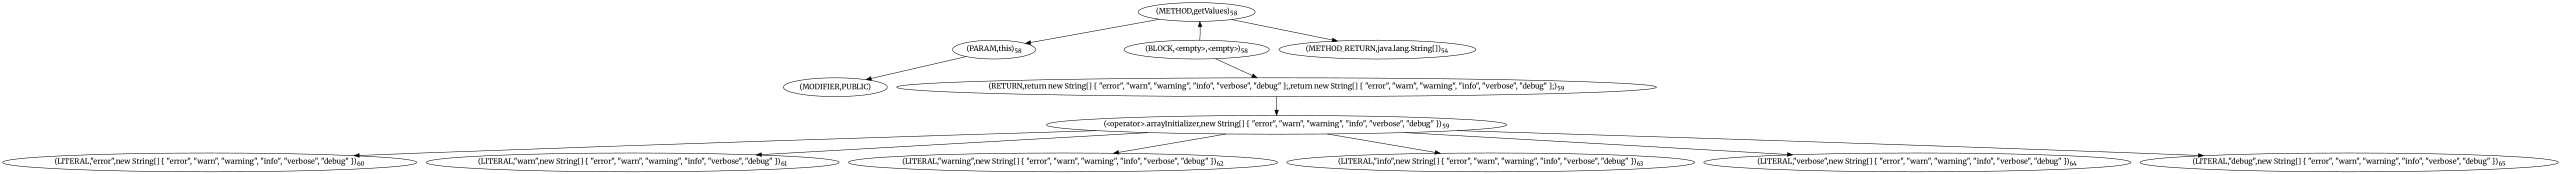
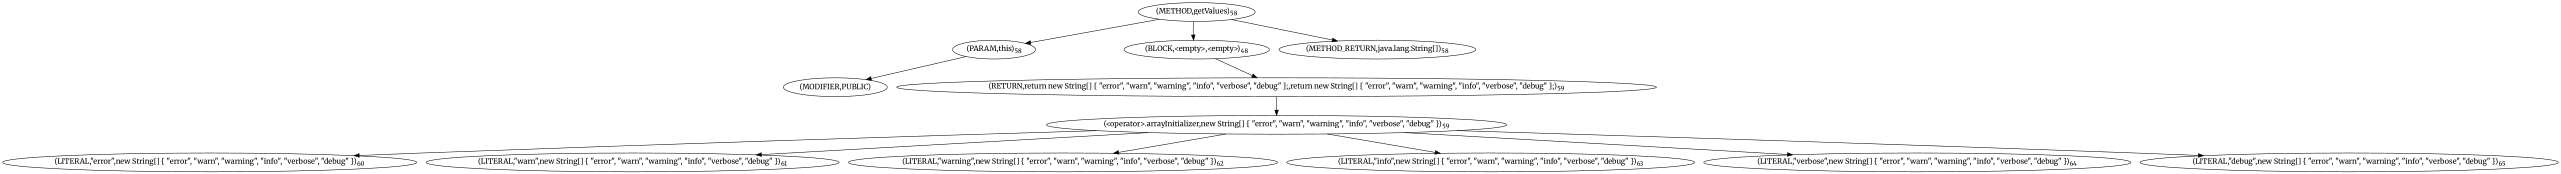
  digraph {
    fontname=Merriweather
    node [fontname=Merriweather]
    edge [fontname=Merriweather]
    n1 [label=<(METHOD,getValues)<SUB>58</SUB>>]
    n2 [label=<(PARAM,this)<SUB>58</SUB>>]
-   n3 [label=<(BLOCK,&lt;empty&gt;,&lt;empty&gt;)<SUB>58</SUB>>]
-   n4 [label=<(METHOD_RETURN,java.lang.String[])<SUB>54</SUB>>]
+   n3 [label=<(BLOCK,&lt;empty&gt;,&lt;empty&gt;)<SUB>48</SUB>>]
+   n4 [label=<(METHOD_RETURN,java.lang.String[])<SUB>58</SUB>>]
    n5 [label=<(MODIFIER,PUBLIC)>]
    n6 [label=<(RETURN,return new String[] { &quot;error&quot;, &quot;warn&quot;, &quot;warning&quot;, &quot;info&quot;, &quot;verbose&quot;, &quot;debug&quot; };,return new String[] { &quot;error&quot;, &quot;warn&quot;, &quot;warning&quot;, &quot;info&quot;, &quot;verbose&quot;, &quot;debug&quot; };)<SUB>59</SUB>>]
    n7 [label=<(&lt;operator&gt;.arrayInitializer,new String[] { &quot;error&quot;, &quot;warn&quot;, &quot;warning&quot;, &quot;info&quot;, &quot;verbose&quot;, &quot;debug&quot; })<SUB>59</SUB>>]
    n8 [label=<(LITERAL,&quot;error&quot;,new String[] { &quot;error&quot;, &quot;warn&quot;, &quot;warning&quot;, &quot;info&quot;, &quot;verbose&quot;, &quot;debug&quot; })<SUB>60</SUB>>]
    n9 [label=<(LITERAL,&quot;warn&quot;,new String[] { &quot;error&quot;, &quot;warn&quot;, &quot;warning&quot;, &quot;info&quot;, &quot;verbose&quot;, &quot;debug&quot; })<SUB>61</SUB>>]
    n10 [label=<(LITERAL,&quot;warning&quot;,new String[] { &quot;error&quot;, &quot;warn&quot;, &quot;warning&quot;, &quot;info&quot;, &quot;verbose&quot;, &quot;debug&quot; })<SUB>62</SUB>>]
    n11 [label=<(LITERAL,&quot;info&quot;,new String[] { &quot;error&quot;, &quot;warn&quot;, &quot;warning&quot;, &quot;info&quot;, &quot;verbose&quot;, &quot;debug&quot; })<SUB>63</SUB>>]
    n12 [label=<(LITERAL,&quot;verbose&quot;,new String[] { &quot;error&quot;, &quot;warn&quot;, &quot;warning&quot;, &quot;info&quot;, &quot;verbose&quot;, &quot;debug&quot; })<SUB>64</SUB>>]
    n13 [label=<(LITERAL,&quot;debug&quot;,new String[] { &quot;error&quot;, &quot;warn&quot;, &quot;warning&quot;, &quot;info&quot;, &quot;verbose&quot;, &quot;debug&quot; })<SUB>65</SUB>>]
    n1 -> n2
-   n3 -> n1
+   n1 -> n3
    n1 -> n4
    n2 -> n5
    n3 -> n6
    n6 -> n7
    n7 -> n8
    n7 -> n9
    n7 -> n10
    n7 -> n11
    n7 -> n12
    n7 -> n13
  }
